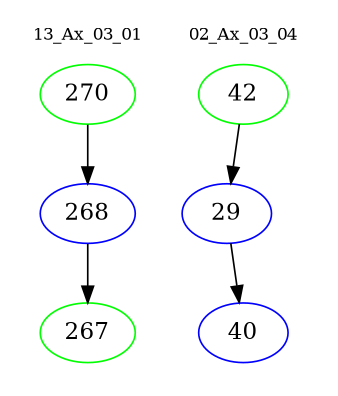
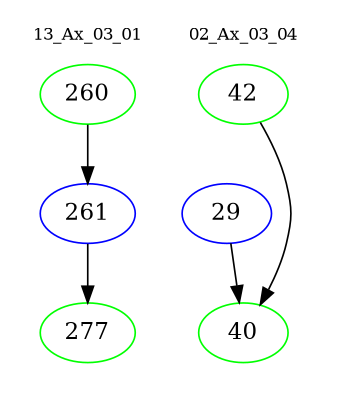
  digraph {
    node [color=green]
    edge [color=black]
-   n1 [label=270]
-   n2 [color=blue label=268]
-   n3 [label=267]
+   n1 [label=260]
+   n2 [color=blue label=261]
+   n3 [label=277]
    n4 [label=42]
    n5 [color=blue label=29]
-   n6 [color=blue label=40]
+   n6 [label=40]
    subgraph cluster_1 {
      color=white
      fontsize=10
      label="13_Ax_03_01"
      n1
      n2
      n3
    }
    subgraph cluster_2 {
      color=white
      fontsize=10
      label="02_Ax_03_04"
      n4
      n5
      n6
    }
    n1 -> n2
    n2 -> n3
-   n4 -> n5
+   n4 -> n6
    n5 -> n6
  }
